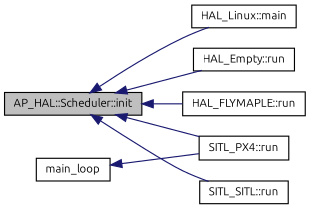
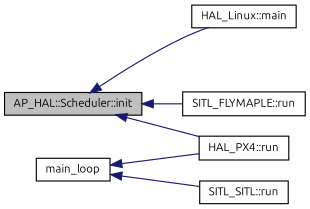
  digraph {
    fontname=Ubuntu
    rankdir=LR
    node [color=black fillcolor=white fontname=Ubuntu fontsize=10 shape=record style=filled]
    edge [color=midnightblue dir=back fontname=Ubuntu fontsize=10 labelfontname=Helvetica labelfontsize=10 style=solid]
    n1 [fillcolor=grey75 fontcolor=black height=0.2 label="AP_HAL::Scheduler::init" width=0.4]
    n2 [height=0.2 label="HAL_Linux::main" width=0.4]
-   n3 [height=0.2 label="HAL_Empty::run" width=0.4]
    n4 [height=0.2 label="SITL_SITL::run" width=0.4]
-   n5 [height=0.2 label="HAL_FLYMAPLE::run" width=0.4]
-   n6 [height=0.2 label="SITL_PX4::run" width=0.4]
+   n5 [height=0.2 label="SITL_FLYMAPLE::run" width=0.4]
+   n6 [height=0.2 label="HAL_PX4::run" width=0.4]
    n7 [height=0.2 label=main_loop width=0.4]
    n1 -> n2
-   n1 -> n3
-   n1 -> n4
+   n7 -> n4
    n1 -> n5
    n1 -> n6
    n7 -> n6
  }
